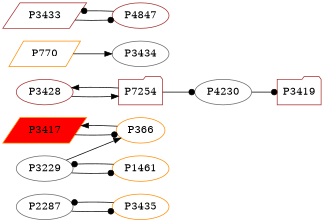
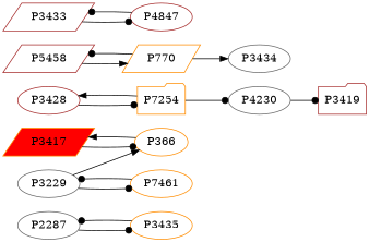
  digraph {
    rankdir=LR
    node [color=darkorange shape=ellipse]
    edge [arrowhead=dot]
    P2287 [color=gray40]
    P3435
    P3417 [fillcolor=red shape=parallelogram style=filled]
    P366
    P3428 [color=brown]
-   P7254 [color=brown shape=folder]
+   P7254 [shape=folder]
    P4230 [color=gray40]
    P3229 [color=gray40]
-   P7461 [label=P1461]
+   P7461
    P3419 [color=brown shape=folder]
+   P5458 [color=brown shape=parallelogram]
    n12 [label=P770 shape=parallelogram]
    P3434 [color=gray40]
    P3433 [color=brown shape=parallelogram]
    P4847 [color=brown]
    P2287 -> P3435
    P3435 -> P2287
    P3417 -> P366
    P366 -> P3417 [arrowhead=normal]
-   P3428 -> P7254 [arrowhead=normal]
+   P3428 -> P7254
    P7254 -> P3428 [arrowhead=normal]
    P7254 -> P4230
    P4230 -> P3419
    P3229 -> P366 [arrowhead=normal]
    P3229 -> P7461
    P7461 -> P3229
+   P5458 -> n12 [arrowhead=normal]
+   n12 -> P5458
    n12 -> P3434 [arrowhead=normal]
    P3433 -> P4847
    P4847 -> P3433
  }
